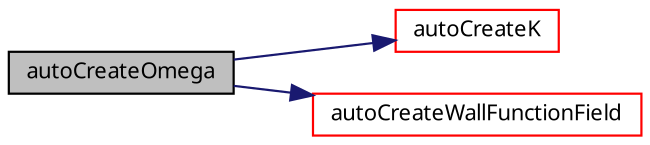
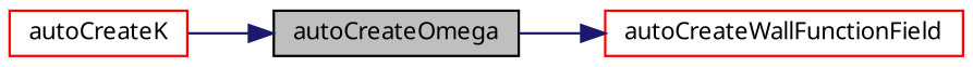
  digraph {
    fontname="Noto Sans"
    rankdir=LR
    node [color=red fontname="Noto Sans" fontsize=10 shape=record]
    edge [color=midnightblue fontname="Noto Sans" fontsize=10 labelfontname=FreeSans labelfontsize=10 style=solid]
    n1 [color=black fillcolor=grey75 fontcolor=black height=0.2 label=autoCreateOmega style=filled width=0.4]
    n2 [height=0.2 label=autoCreateK width=0.4]
    n3 [height=0.2 label=autoCreateWallFunctionField width=0.4]
-   n1 -> n2
+   n2 -> n1
    n1 -> n3
  }
